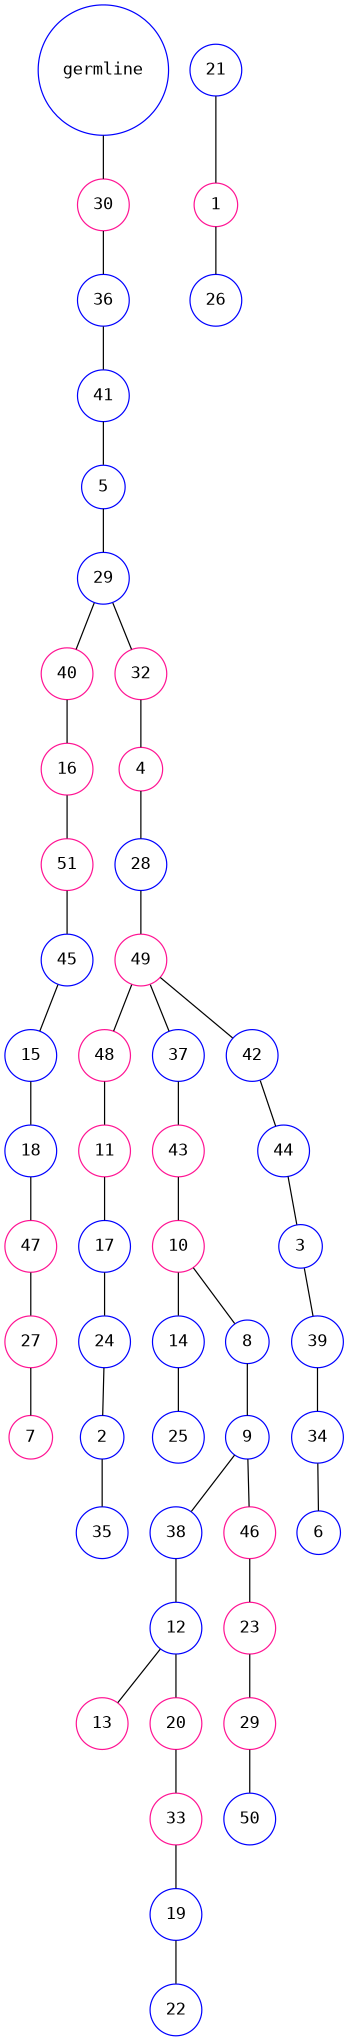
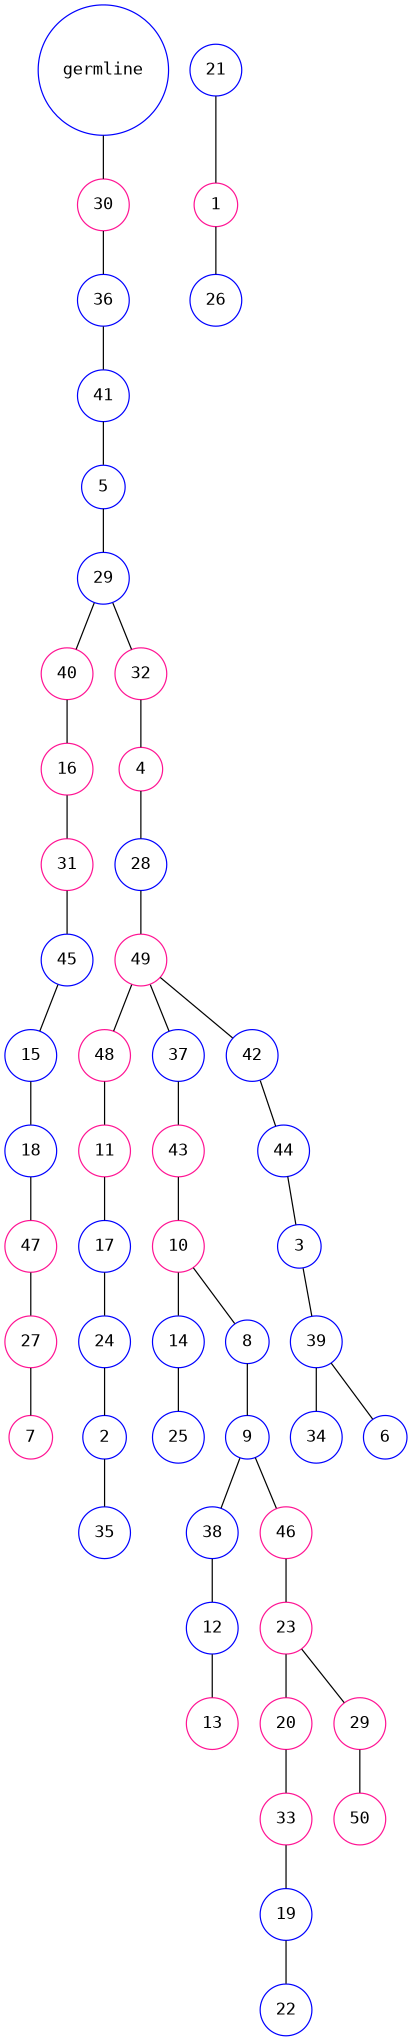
  graph {
    fontname="DejaVu Sans Mono"
    rankdir=UD
    splines=line
    node [color=blue fontname="DejaVu Sans Mono" shape=circle]
    edge [fontname="DejaVu Sans Mono"]
    n1 [label=germline]
    n2 [color=deeppink label=30]
    n3 [label=36]
    n4 [label=41]
    n5 [label=5]
    n6 [label=29]
    n7 [color=deeppink label=40]
    n8 [color=deeppink label=32]
    n9 [color=deeppink label=16]
    n10 [color=deeppink label=4]
-   n11 [color=deeppink label=51]
+   n11 [color=deeppink label=31]
    n12 [label=45]
    n13 [label=15]
    n14 [label=18]
    n15 [color=deeppink label=47]
    n16 [color=deeppink label=27]
    n17 [color=deeppink label=7]
    n18 [label=21]
    n19 [color=deeppink label=1]
    n20 [label=26]
    n21 [color=deeppink label=13]
    n22 [label=28]
    n23 [color=deeppink label=49]
    n24 [color=deeppink label=48]
    n25 [label=37]
    n26 [label=42]
    n27 [color=deeppink label=11]
    n28 [color=deeppink label=43]
    n29 [label=44]
    n30 [label=17]
    n31 [label=24]
    n32 [label=2]
    n33 [label=35]
    n34 [color=deeppink label=10]
    n35 [label=14]
    n36 [label=8]
    n37 [label=25]
    n38 [label=9]
    n39 [label=38]
    n40 [label=12]
    n41 [color=deeppink label=20]
    n42 [color=deeppink label=33]
    n43 [label=19]
    n44 [label=22]
    n45 [color=deeppink label=46]
    n46 [color=deeppink label=23]
    n47 [color=deeppink label=29]
-   n48 [label=50]
+   n48 [color=deeppink label=50]
    n49 [label=3]
    n50 [label=39]
    n51 [label=34]
    n52 [label=6]
    n1 -- n2
    n2 -- n3
    n3 -- n4
    n4 -- n5
    n5 -- n6
    n6 -- n7
    n6 -- n8
    n7 -- n9
    n8 -- n10
    n9 -- n11
    n10 -- n22
    n11 -- n12
    n12 -- n13
    n13 -- n14
    n14 -- n15
    n15 -- n16
    n16 -- n17
    n18 -- n19
    n19 -- n20
    n22 -- n23
    n23 -- n24
    n23 -- n25
    n23 -- n26
    n24 -- n27
    n25 -- n28
    n26 -- n29
    n27 -- n30
    n28 -- n34
    n29 -- n49
    n30 -- n31
    n31 -- n32
    n32 -- n33
    n34 -- n35
    n34 -- n36
    n35 -- n37
    n36 -- n38
    n38 -- n39
    n38 -- n45
    n39 -- n40
    n40 -- n21
-   n40 -- n41
+   n46 -- n41
    n41 -- n42
    n42 -- n43
    n43 -- n44
    n45 -- n46
    n46 -- n47
    n47 -- n48
    n49 -- n50
    n50 -- n51
-   n51 -- n52
+   n50 -- n52
  }
